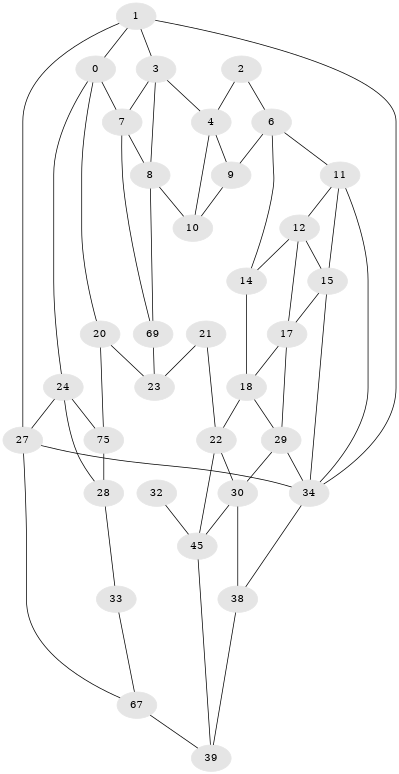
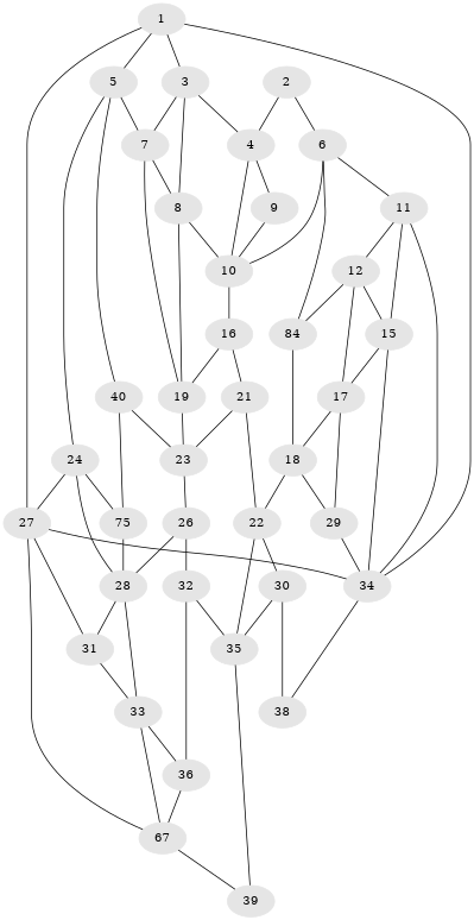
  graph {
    node [color=gray90 style=filled]
    edge [weight=1.0]
    1
    3
-   5 [label=0]
+   5
    27
    34
    4
    7
    8
-   20
+   20 [label=40]
    24
+   31
    n12 [label=67]
    38
    2
    6
    9
    10
    11
-   14
-   19 [label=69]
+   14 [label=84]
+   19
+   16
    23
    n23 [label=75]
    28
    12
    15
    18
    21
    17
    29
    22
    30
-   35 [label=45]
+   35
+   26
    39
    32
    33
+   36
    1 -- 3
    1 -- 5
    1 -- 27
    1 -- 34
    3 -- 4
    3 -- 7
    3 -- 8
    5 -- 7
    5 -- 20
    5 -- 24
    27 -- 34
+   27 -- 31
    27 -- n12
    34 -- 38
    4 -- 9
    4 -- 10
    7 -- 8
    7 -- 19
    8 -- 10
    8 -- 19
    20 -- 23
    20 -- n23 [weight=2.0]
    24 -- 27
    24 -- n23
    24 -- 28
+   31 -- 33
    n12 -- 39
-   38 -- 39 [weight=2.0]
    2 -- 4
    2 -- 6
-   6 -- 9
+   6 -- 10
    6 -- 11
    6 -- 14
    9 -- 10
+   10 -- 16
    11 -- 34
    11 -- 12
    11 -- 15
    14 -- 18
    19 -- 23
+   16 -- 19
+   16 -- 21
+   23 -- 26
    n23 -- 28
+   28 -- 31
    28 -- 33
    12 -- 14
    12 -- 15
    12 -- 17
    15 -- 34
    15 -- 17
    18 -- 29
    18 -- 22
    21 -- 23
    21 -- 22
    17 -- 18
    17 -- 29
    29 -- 34
-   29 -- 30
    22 -- 30
    22 -- 35
    30 -- 38
    30 -- 35
    35 -- 39
+   26 -- 28
+   26 -- 32
    32 -- 35
+   32 -- 36 [weight=2.0]
    33 -- n12
+   33 -- 36
+   36 -- n12
  }
